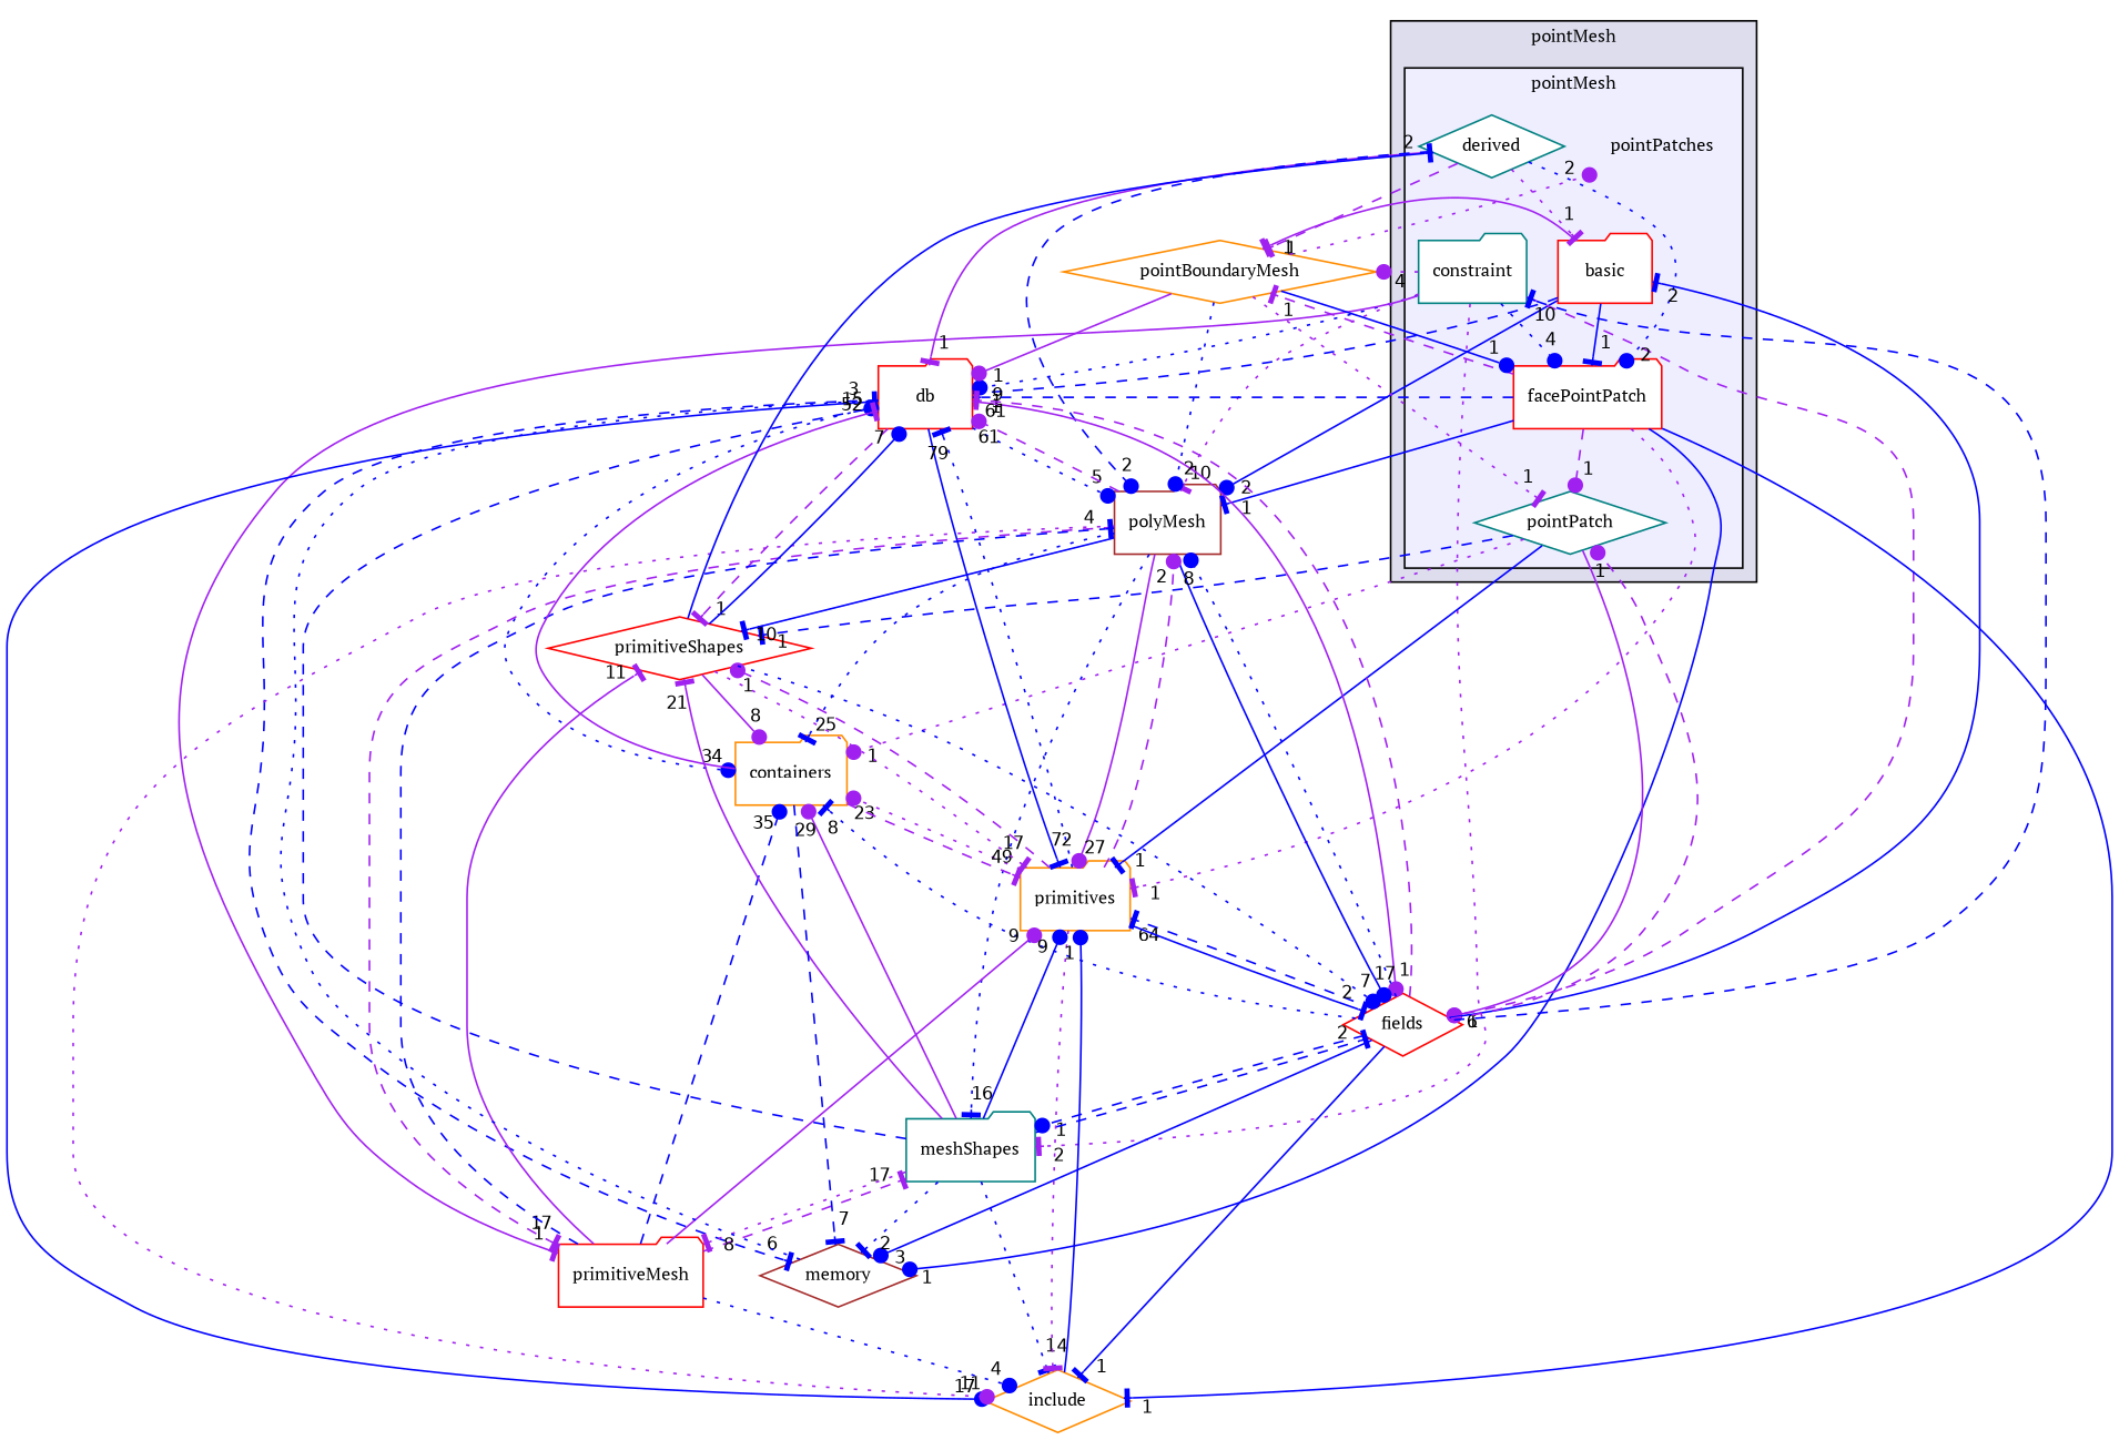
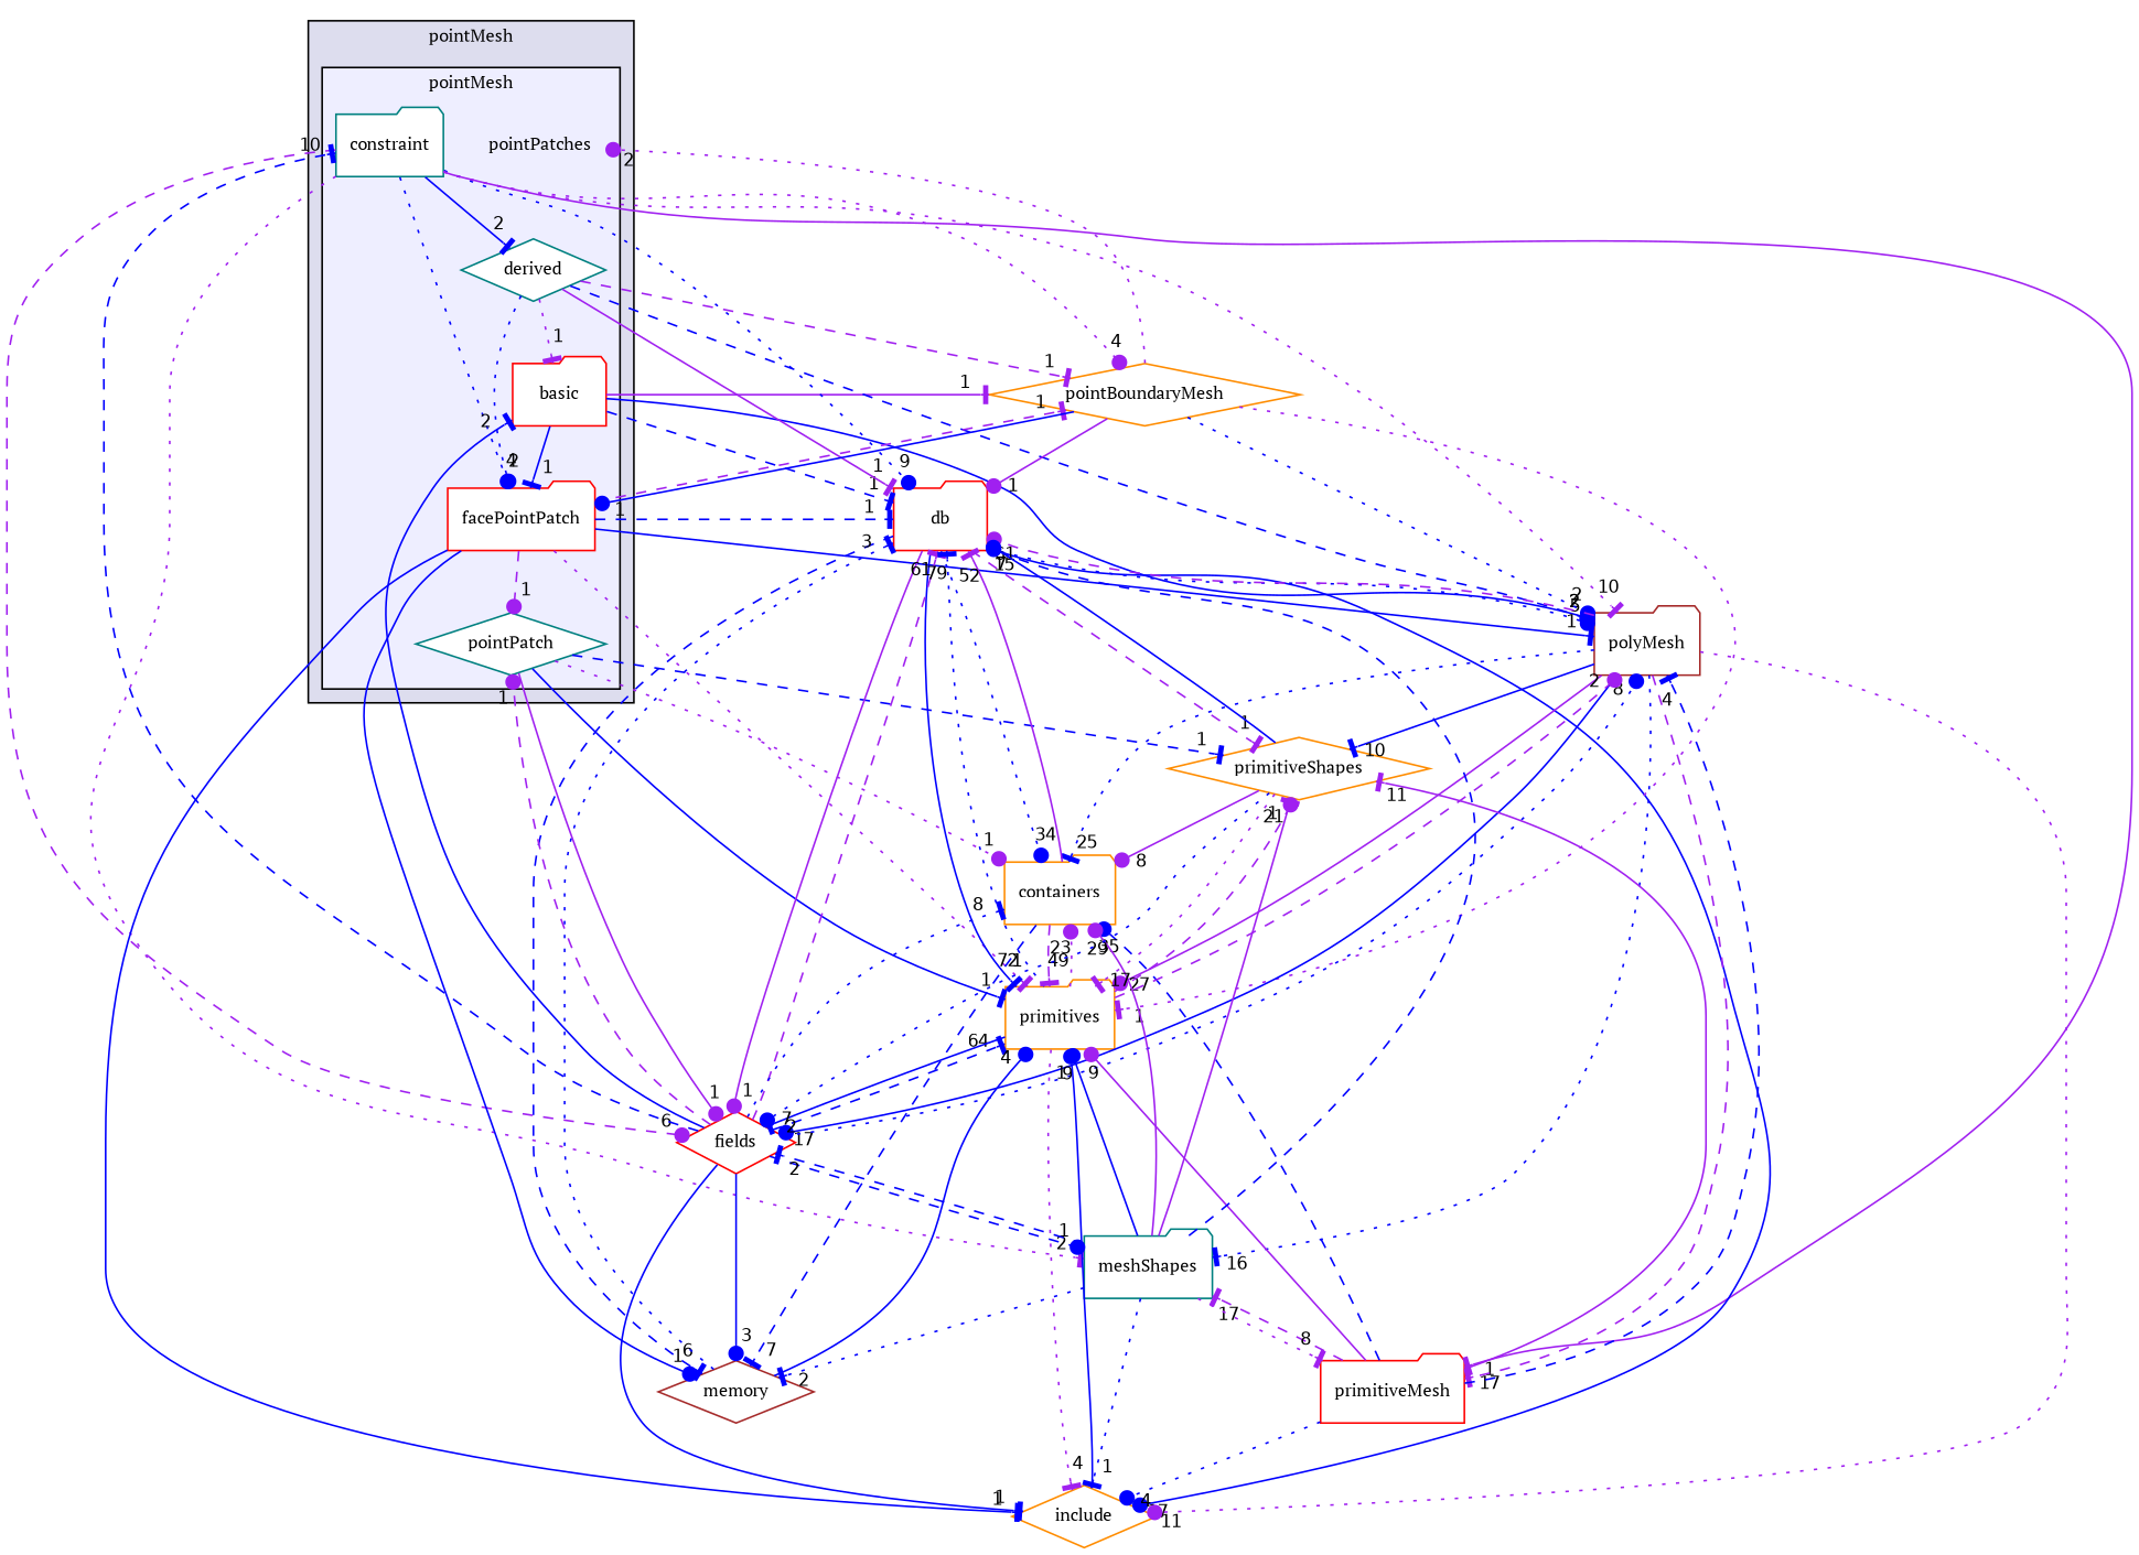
  digraph {
    compound=true
    fontname="PT Serif"
    node [fontname="PT Serif" fontsize=10 shape=folder color=teal]
    edge [headlabel=1 labeldistance=1.5 labelfontname=Helvetica labelfontsize=10 color=blue style=solid arrowhead=tee fontname="PT Serif"]
    n1 [label=pointPatches shape=plaintext]
    n2 [color=red fillcolor=white label=basic style=filled]
    n3 [fillcolor=white label=constraint style=filled]
    n4 [fillcolor=white label=derived shape=diamond style=filled]
    n5 [color=red fillcolor=white label=facePointPatch style=filled]
    n6 [fillcolor=white label=pointPatch shape=diamond style=filled]
    n7 [color=red label=db]
    n8 [label=pointBoundaryMesh shape=diamond color=darkorange]
    n9 [color=brown label=polyMesh]
    n10 [color=red label=fields shape=diamond]
    n11 [color=red label=primitiveMesh]
    n12 [label=meshShapes]
    n13 [color=brown label=memory shape=diamond]
    n14 [color=darkorange label=primitives]
    n15 [label=include shape=diamond color=darkorange]
    n16 [color=darkorange label=containers]
-   n17 [color=red label=primitiveShapes shape=diamond]
+   n17 [color=darkorange label=primitiveShapes shape=diamond]
    subgraph cluster_1 {
      bgcolor="#ddddee"
      fontsize=10
      label=pointMesh
      pencolor=black
      subgraph cluster_2 {
        bgcolor="#eeeeff"
        fontsize=10
        pencolor=black
        n1
        n2
        n3
        n4
        n5
        n6
      }
    }
    n2 -> n5
    n2 -> n7 [style=dashed]
    n2 -> n8 [color=purple]
    n2 -> n9 [headlabel=2 arrowhead=dot]
-   n17 -> n4 [headlabel=2]
+   n3 -> n4 [headlabel=2]
    n3 -> n5 [headlabel=4 style=dotted arrowhead=dot]
    n3 -> n7 [headlabel=9 style=dotted arrowhead=dot]
    n3 -> n8 [headlabel=4 color=purple style=dotted arrowhead=dot]
    n3 -> n9 [headlabel=10 color=purple style=dotted]
    n3 -> n10 [headlabel=6 color=purple style=dashed arrowhead=dot]
    n3 -> n11 [color=purple]
    n3 -> n12 [headlabel=2 color=purple style=dotted]
    n4 -> n2 [color=purple style=dotted]
    n4 -> n5 [headlabel=2 style=dotted arrowhead=dot]
    n4 -> n7 [color=purple]
    n4 -> n8 [color=purple style=dashed]
    n4 -> n9 [headlabel=2 style=dashed arrowhead=dot]
    n5 -> n6 [color=purple style=dashed arrowhead=dot]
    n5 -> n7 [style=dashed]
    n5 -> n8 [color=purple style=dashed]
    n5 -> n9
    n5 -> n13 [arrowhead=dot]
    n5 -> n14 [color=purple style=dotted]
    n5 -> n15
    n6 -> n10 [color=purple arrowhead=dot]
    n6 -> n14
    n6 -> n16 [color=purple style=dotted arrowhead=dot]
    n6 -> n17 [style=dashed]
    n7 -> n9 [headlabel=5 style=dotted arrowhead=dot]
    n7 -> n10 [color=purple arrowhead=dot]
    n7 -> n13 [headlabel=6 style=dashed]
    n7 -> n14 [headlabel=72]
    n7 -> n15 [headlabel=17 arrowhead=dot]
    n7 -> n16 [headlabel=34 style=dotted arrowhead=dot]
    n7 -> n17 [color=purple style=dashed]
    n8 -> n1 [headlabel=2 color=purple style=dotted arrowhead=dot]
    n8 -> n5 [arrowhead=dot]
-   n8 -> n6 [color=purple style=dotted]
+   n8 -> n14 [color=purple style=dotted]
    n8 -> n7 [color=purple arrowhead=dot]
    n8 -> n9 [headlabel=2 style=dotted arrowhead=dot]
    n9 -> n7 [headlabel=61 color=purple style=dashed arrowhead=dot]
    n9 -> n10 [headlabel=17 arrowhead=dot]
    n9 -> n11 [headlabel=17 color=purple style=dashed]
    n9 -> n12 [headlabel=16 style=dotted]
    n9 -> n14 [headlabel=27 color=purple arrowhead=dot]
    n9 -> n15 [headlabel=11 color=purple style=dotted arrowhead=dot]
    n9 -> n16 [headlabel=25 style=dotted]
    n9 -> n17 [headlabel=10]
    n10 -> n2 [headlabel=2]
    n10 -> n3 [headlabel=10 style=dashed]
    n10 -> n6 [color=purple style=dashed arrowhead=dot]
    n10 -> n7 [headlabel=61 color=purple style=dashed]
    n10 -> n9 [headlabel=8 style=dotted arrowhead=dot]
    n10 -> n12 [style=dashed arrowhead=dot]
    n10 -> n13 [headlabel=3 arrowhead=dot]
    n10 -> n14 [headlabel=64 style=dashed]
    n10 -> n15
    n10 -> n16 [headlabel=8 style=dotted]
    n11 -> n9 [headlabel=4 style=dashed]
    n11 -> n12 [headlabel=17 color=purple style=dashed]
    n11 -> n14 [headlabel=9 color=purple arrowhead=dot]
    n11 -> n15 [headlabel=4 style=dotted arrowhead=dot]
    n11 -> n16 [headlabel=35 style=dashed arrowhead=dot]
    n11 -> n17 [headlabel=11 color=purple]
    n12 -> n7 [headlabel=15 style=dashed arrowhead=dot]
    n12 -> n10 [headlabel=2 style=dashed]
    n12 -> n11 [headlabel=8 color=purple style=dotted]
    n12 -> n13 [headlabel=2 style=dotted]
    n12 -> n14 [headlabel=9 arrowhead=dot]
    n12 -> n15 [style=dotted]
    n12 -> n16 [headlabel=29 color=purple arrowhead=dot]
    n12 -> n17 [headlabel=21 color=purple]
    n13 -> n7 [headlabel=3 style=dotted]
+   n13 -> n14 [headlabel=4 arrowhead=dot]
    n14 -> n7 [headlabel=79 style=dotted]
    n14 -> n9 [headlabel=2 color=purple style=dashed arrowhead=dot]
    n14 -> n10 [headlabel=2]
    n14 -> n15 [headlabel=4 color=purple style=dotted]
    n14 -> n16 [headlabel=23 color=purple style=dotted arrowhead=dot]
    n14 -> n17 [color=purple style=dashed arrowhead=dot]
    n15 -> n14 [arrowhead=dot]
    n16 -> n7 [headlabel=52 color=purple]
    n16 -> n13 [headlabel=7 style=dashed]
    n16 -> n14 [headlabel=49 color=purple style=dashed]
    n17 -> n7 [headlabel=7 arrowhead=dot]
    n17 -> n10 [headlabel=7 style=dotted arrowhead=dot]
    n17 -> n14 [headlabel=17 color=purple style=dotted]
    n17 -> n16 [headlabel=8 color=purple arrowhead=dot]
  }
